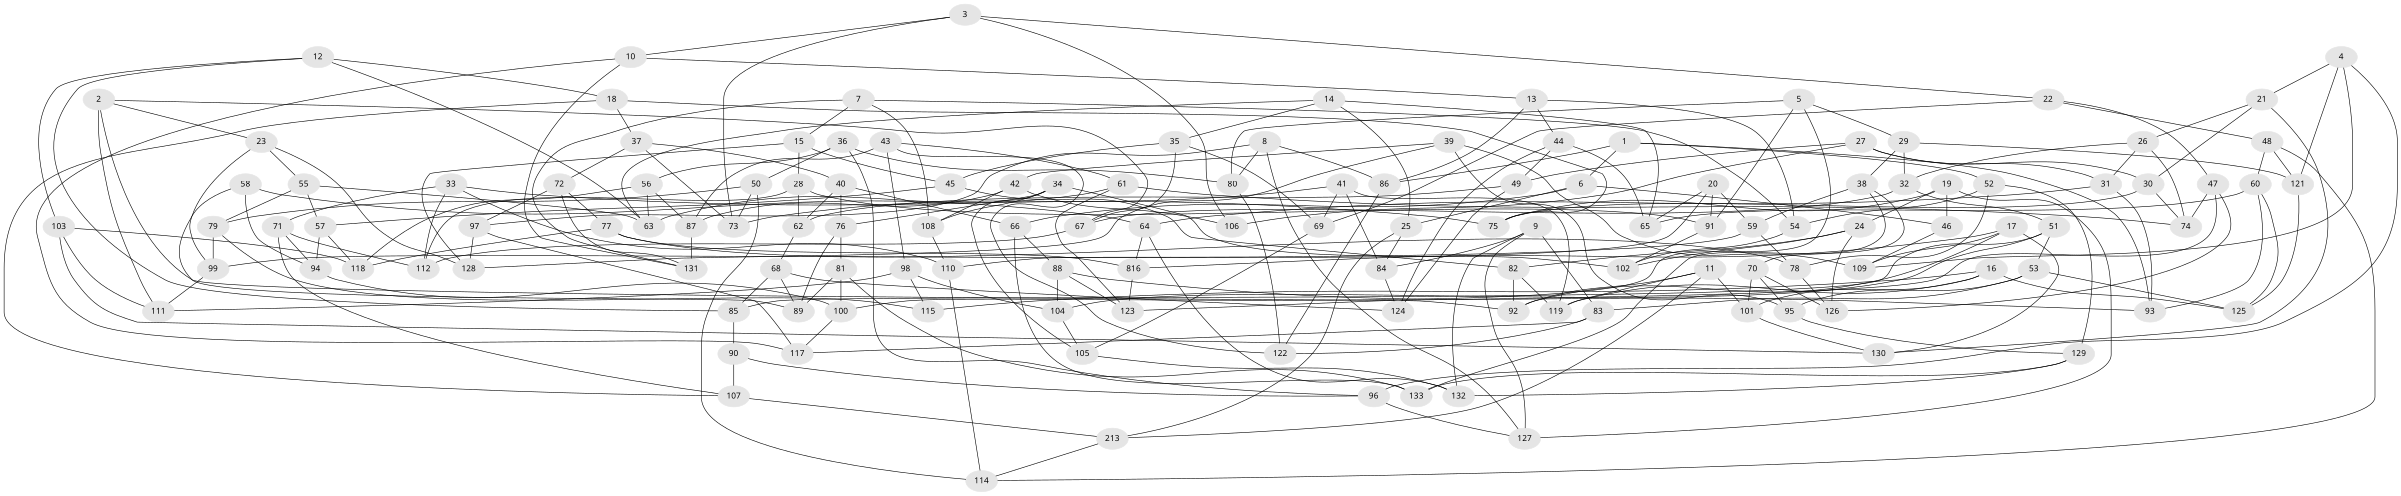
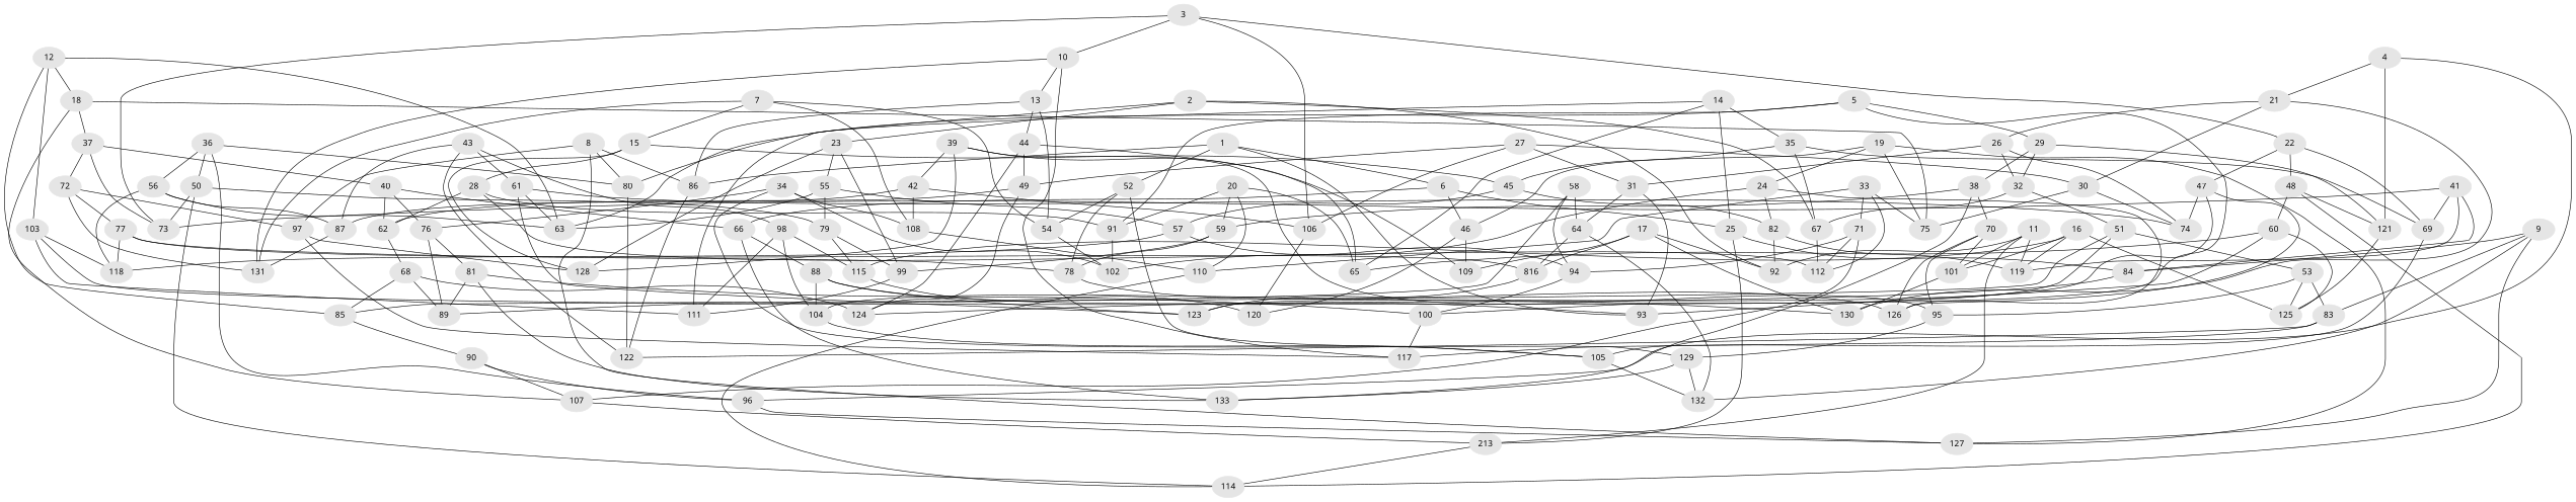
  graph {
    fontname="Noto Sans"
    node [color=gray90 fontname="Noto Sans" style=filled]
    edge [fontname="Noto Sans"]
    1
    6
    52
    86
    93
    25
    46
    66
    54
    78
    129
    122
    2
    23
    67
    92
    111
    128
    55
    99
    112
    3
    10
    22
    73
    106
    131
    13
    117
    47
    48
    69
+   120
    4
    21
    96
    109
    121
    130
    26
    30
    127
    125
    5
    29
    80
    91
    100
    32
    38
    102
    84
    n53 [label=213]
    133
    88
    7
    15
    108
    28
    45
    110
    8
    97
    9
    83
    132
    124
    44
    11
    101
    119
    114
    12
    18
    85
    103
    63
    37
    75
    107
    90
    118
    65
    49
    14
    35
    62
    82
    57
    16
    115
    17
    n93 [label=816]
    123
    40
    72
    19
    24
    126
    20
    59
    31
    74
    60
    105
    79
    64
    51
    27
    68
    70
    53
    104
    33
    71
    94
    34
    76
    89
    81
    36
    50
    56
    87
    77
    95
    39
    42
    41
    43
    61
    98
    58
    1 -- 6
    1 -- 52
    1 -- 86
    1 -- 93
    6 -- 25
    6 -- 46
    6 -- 66
    52 -- 54
    52 -- 78
    52 -- 129
    86 -- 122
    25 -- 84
    25 -- n53
+   46 -- 120
    46 -- 109
    66 -- 133
    66 -- 88
    54 -- 102
    78 -- 126
    129 -- 133
    129 -- 132
    2 -- 23
    2 -- 67
    2 -- 92
    2 -- 111
    23 -- 128
    23 -- 55
    23 -- 99
    67 -- 112
    55 -- 63
    55 -- 57
    55 -- 79
    99 -- 111
    3 -- 10
    3 -- 22
    3 -- 73
    3 -- 106
    10 -- 131
    10 -- 13
    10 -- 117
    22 -- 47
    22 -- 48
    22 -- 69
+   106 -- 120
    13 -- 86
    13 -- 54
    13 -- 44
    47 -- 123
    47 -- 126
    47 -- 74
    48 -- 121
    48 -- 114
    48 -- 60
    69 -- 105
    4 -- 21
    4 -- 96
-   4 -- 109
    4 -- 121
    21 -- 130
    21 -- 26
    21 -- 30
    96 -- 127
    121 -- 125
    26 -- 32
    26 -- 31
    26 -- 74
    30 -- 75
    30 -- 74
    5 -- 29
    5 -- 80
    5 -- 91
    5 -- 100
    29 -- 121
    29 -- 32
    29 -- 38
    80 -- 122
    91 -- 102
    100 -- 117
    32 -- 67
    32 -- 51
    38 -- 133
    38 -- 59
    38 -- 70
    84 -- 124
    n53 -- 114
    88 -- 93
    88 -- 123
    88 -- 104
    7 -- 54
    7 -- 131
    7 -- 15
    7 -- 108
    15 -- 128
    15 -- 28
    15 -- 45
    108 -- 110
    28 -- 112
    28 -- 91
    28 -- 62
    45 -- 82
    45 -- 57
    110 -- 114
    8 -- 86
    8 -- 127
    8 -- 80
    8 -- 97
    97 -- 128
    97 -- 117
    9 -- 127
    9 -- 84
    9 -- 83
    9 -- 132
    83 -- 122
    83 -- 117
    44 -- 124
    44 -- 65
    44 -- 49
    11 -- 92
    11 -- n53
    11 -- 101
    11 -- 119
    101 -- 130
    12 -- 18
    12 -- 85
    12 -- 103
    12 -- 63
    18 -- 37
    18 -- 75
    18 -- 107
    85 -- 90
    103 -- 111
    103 -- 130
    103 -- 118
    37 -- 73
    37 -- 40
    37 -- 72
    107 -- n53
    90 -- 96
    90 -- 107
    49 -- 124
    49 -- 62
    14 -- 25
    14 -- 63
    14 -- 65
    14 -- 35
    35 -- 67
    35 -- 69
    35 -- 45
    62 -- 68
    82 -- 92
    82 -- 119
    57 -- 118
    57 -- 94
    16 -- 125
    16 -- 101
    16 -- 119
    16 -- 115
+   115 -- 120
    17 -- 92
    17 -- 109
    17 -- 130
    17 -- n93
    n93 -- 123
    40 -- 66
    40 -- 62
    40 -- 76
    72 -- 131
    72 -- 97
    72 -- 77
    19 -- 46
    19 -- 127
    19 -- 75
    19 -- 24
    24 -- 102
    24 -- 82
    24 -- 126
    20 -- 91
    20 -- 110
    20 -- 65
    20 -- 59
    59 -- 78
    59 -- 99
    31 -- 93
    31 -- 64
    60 -- 93
    60 -- 125
    60 -- 65
    105 -- 132
    79 -- 99
    79 -- 115
    64 -- 132
    64 -- n93
    51 -- 85
    51 -- 53
    51 -- 104
    27 -- 106
    27 -- 30
    27 -- 49
    27 -- 31
    68 -- 124
    68 -- 85
    68 -- 89
    70 -- 101
    70 -- 126
    70 -- 95
    53 -- 125
    53 -- 83
    53 -- 95
    104 -- 105
    33 -- 112
    33 -- 110
    33 -- 75
    33 -- 71
    71 -- 112
    71 -- 107
    71 -- 94
    94 -- 100
    34 -- 102
    34 -- 108
    34 -- 105
    34 -- 76
    76 -- 89
    76 -- 81
    81 -- 100
    81 -- 133
    81 -- 89
    36 -- 96
    36 -- 80
    36 -- 50
    36 -- 56
    50 -- 73
    50 -- 114
    50 -- 79
    56 -- 63
    56 -- 118
    56 -- 87
    87 -- 131
    77 -- 78
    77 -- 118
    77 -- n93
    95 -- 129
    39 -- 128
    39 -- 109
    39 -- 95
    39 -- 42
    42 -- 106
    42 -- 108
    42 -- 87
    41 -- 73
    41 -- 69
    41 -- 84
    41 -- 119
    43 -- 122
    43 -- 87
    43 -- 61
    43 -- 98
    61 -- 63
    61 -- 123
    61 -- 74
    98 -- 111
    98 -- 115
    98 -- 104
    58 -- 64
    58 -- 94
    58 -- 89
  }
